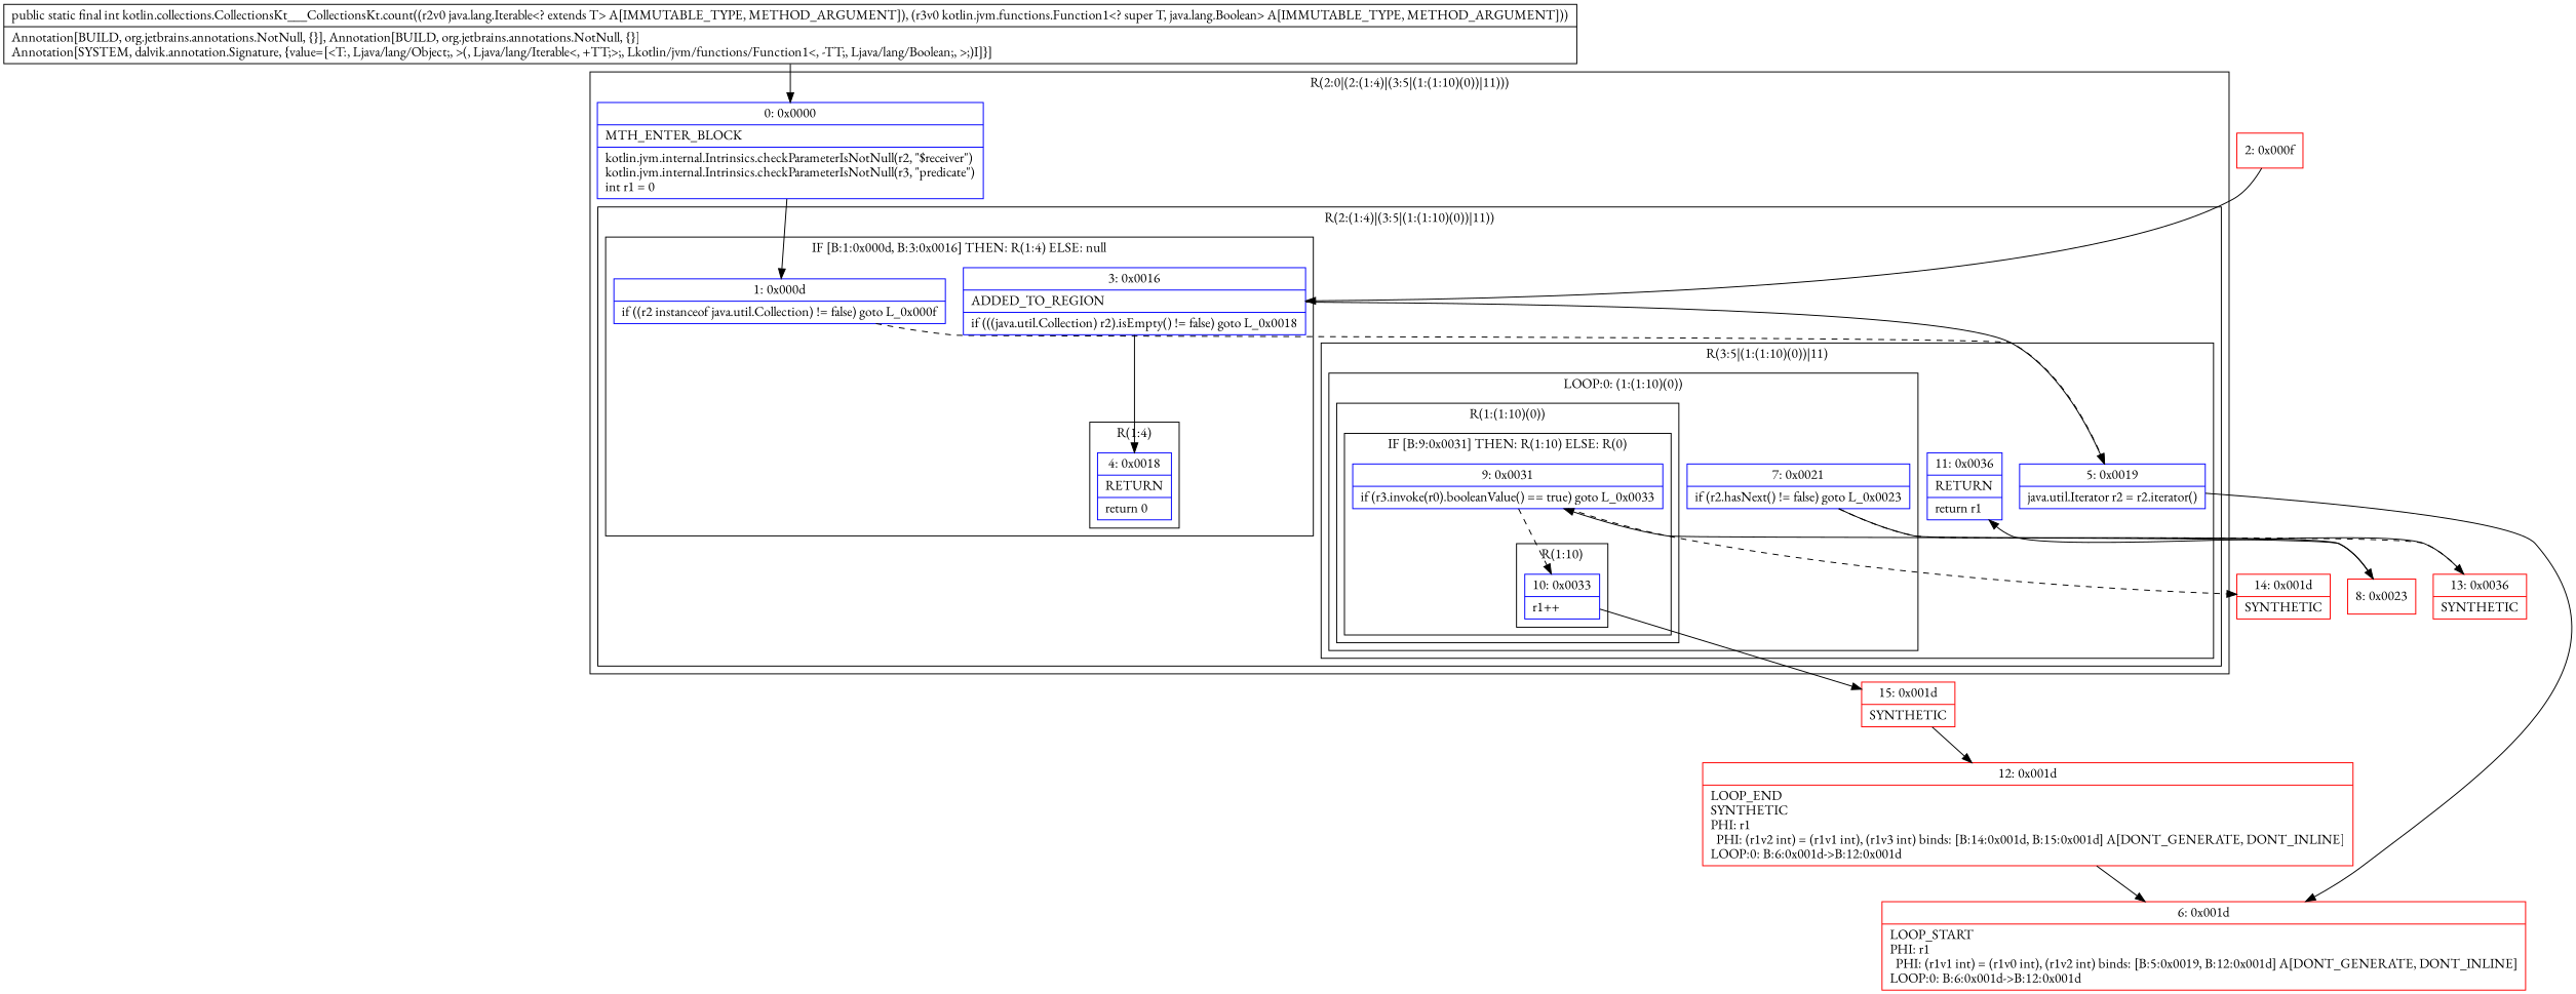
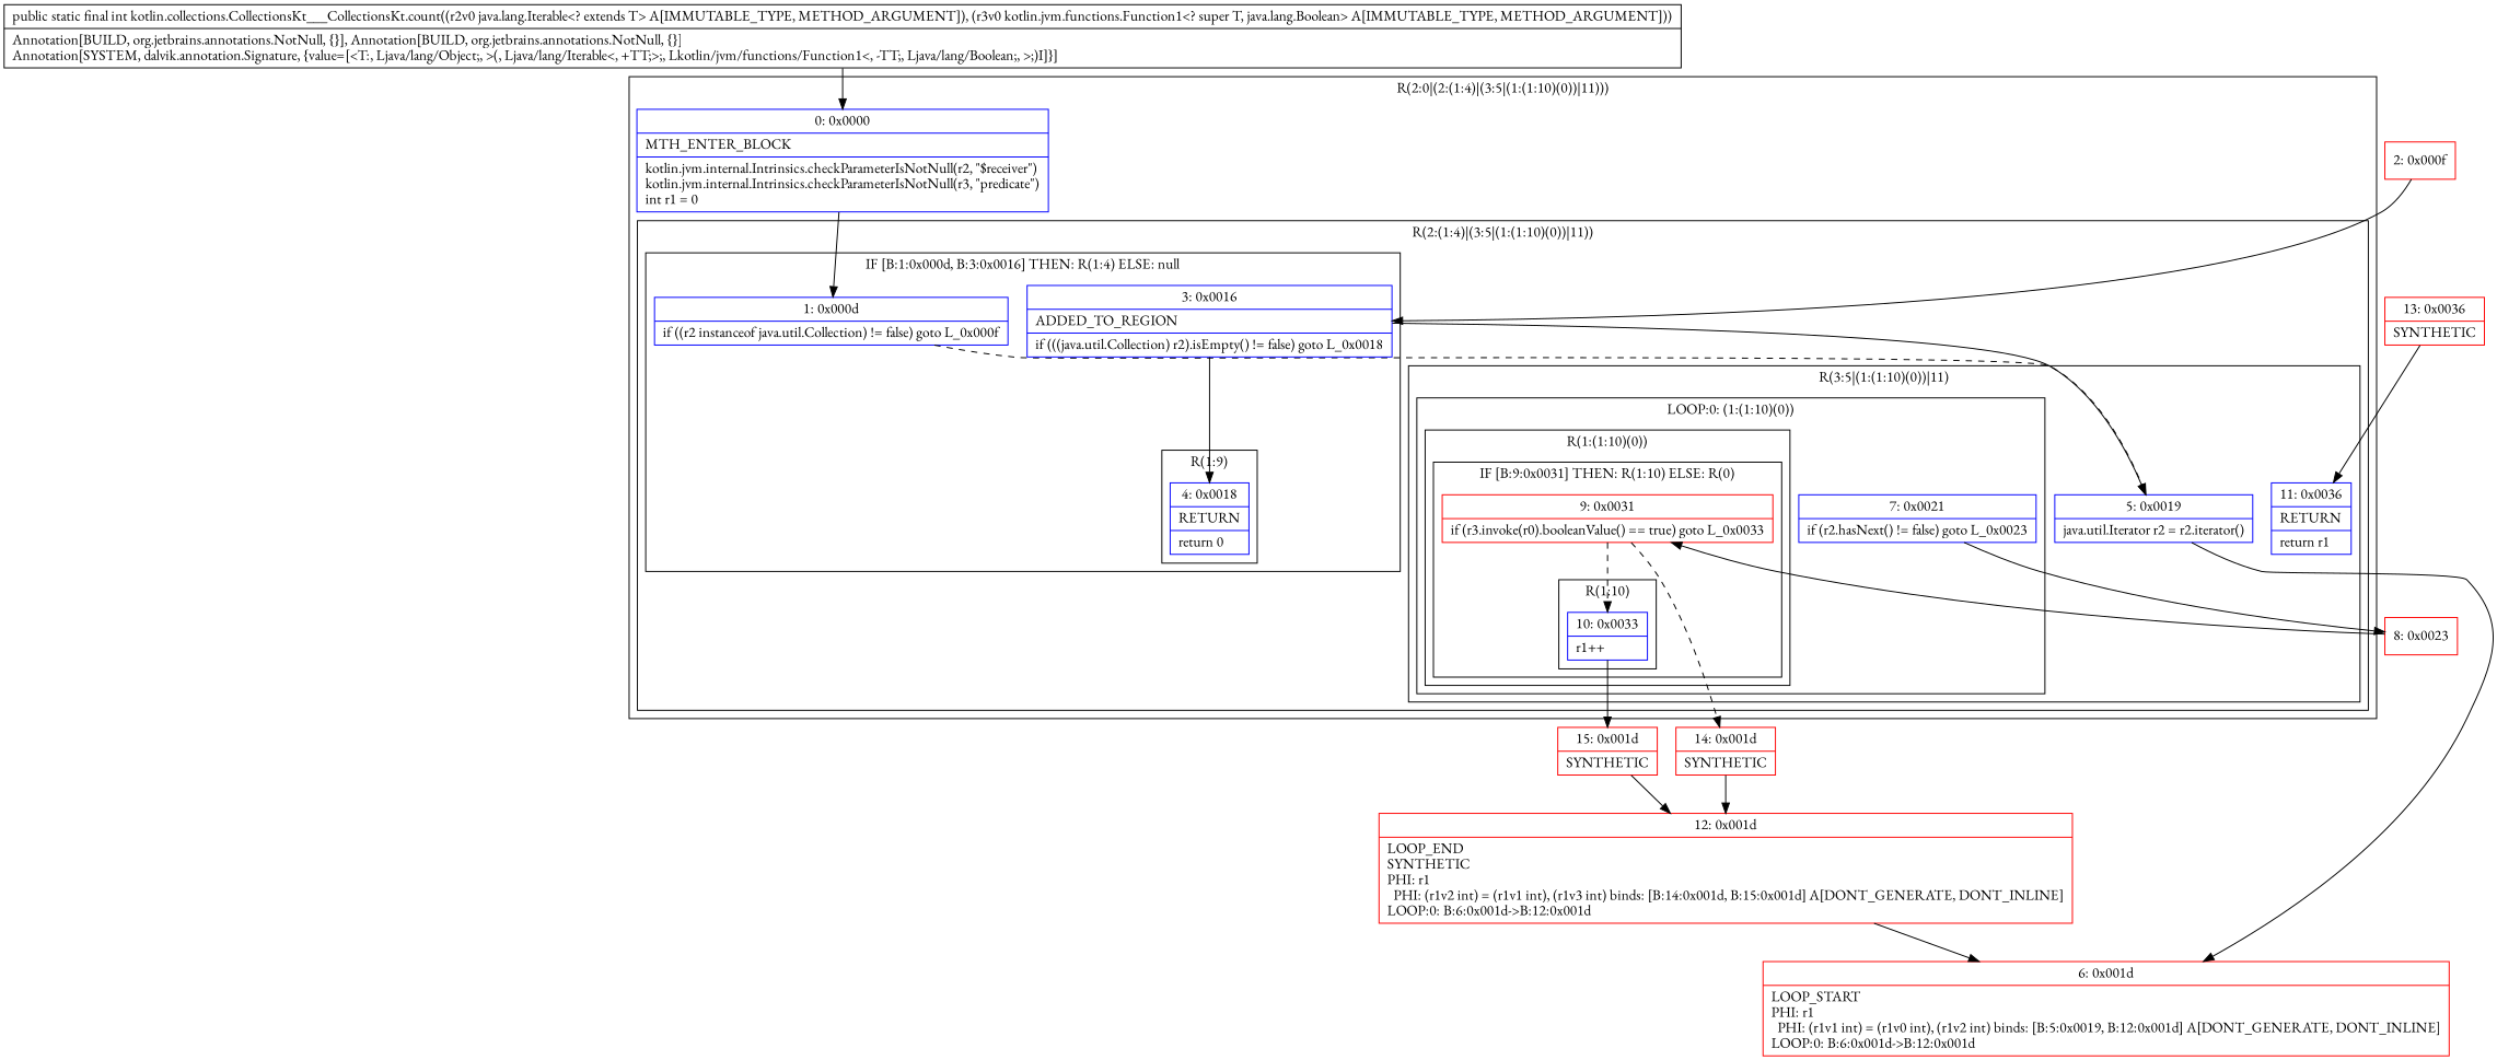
  digraph {
    fontname="EB Garamond"
    node [color=blue fontname="EB Garamond" shape=record]
    edge [fontname="EB Garamond"]
    n1 [label="{4\:\ 0x0018|RETURN\l|return 0\l}"]
    n2 [label="{1\:\ 0x000d|if ((r2 instanceof java.util.Collection) != false) goto L_0x000f\l}"]
    n3 [label="{3\:\ 0x0016|ADDED_TO_REGION\l|if (((java.util.Collection) r2).isEmpty() != false) goto L_0x0018\l}"]
    n4 [label="{10\:\ 0x0033|r1++\l}"]
-   n5 [label="{9\:\ 0x0031|if (r3.invoke(r0).booleanValue() == true) goto L_0x0033\l}"]
+   n5 [color=red label="{9\:\ 0x0031|if (r3.invoke(r0).booleanValue() == true) goto L_0x0033\l}"]
    n6 [label="{7\:\ 0x0021|if (r2.hasNext() != false) goto L_0x0023\l}"]
    n7 [label="{5\:\ 0x0019|java.util.Iterator r2 = r2.iterator()\l}"]
    n8 [label="{11\:\ 0x0036|RETURN\l|return r1\l}"]
    n9 [label="{0\:\ 0x0000|MTH_ENTER_BLOCK\l|kotlin.jvm.internal.Intrinsics.checkParameterIsNotNull(r2, \"$receiver\")\lkotlin.jvm.internal.Intrinsics.checkParameterIsNotNull(r3, \"predicate\")\lint r1 = 0\l}"]
    n10 [color=red label="{15\:\ 0x001d|SYNTHETIC\l}"]
    n11 [color=red label="{14\:\ 0x001d|SYNTHETIC\l}"]
    n12 [color=red label="{8\:\ 0x0023}"]
    n13 [color=red label="{13\:\ 0x0036|SYNTHETIC\l}"]
    n14 [color=red label="{6\:\ 0x001d|LOOP_START\lPHI: r1 \l  PHI: (r1v1 int) = (r1v0 int), (r1v2 int) binds: [B:5:0x0019, B:12:0x001d] A[DONT_GENERATE, DONT_INLINE]\lLOOP:0: B:6:0x001d\-\>B:12:0x001d\l}"]
    n15 [color=red label="{2\:\ 0x000f}"]
    n16 [color=red label="{12\:\ 0x001d|LOOP_END\lSYNTHETIC\lPHI: r1 \l  PHI: (r1v2 int) = (r1v1 int), (r1v3 int) binds: [B:14:0x001d, B:15:0x001d] A[DONT_GENERATE, DONT_INLINE]\lLOOP:0: B:6:0x001d\-\>B:12:0x001d\l}"]
    n17 [label="{public static final int kotlin.collections.CollectionsKt___CollectionsKt.count((r2v0 java.lang.Iterable\<? extends T\> A[IMMUTABLE_TYPE, METHOD_ARGUMENT]), (r3v0 kotlin.jvm.functions.Function1\<? super T, java.lang.Boolean\> A[IMMUTABLE_TYPE, METHOD_ARGUMENT]))  | Annotation[BUILD, org.jetbrains.annotations.NotNull, \{\}], Annotation[BUILD, org.jetbrains.annotations.NotNull, \{\}]\lAnnotation[SYSTEM, dalvik.annotation.Signature, \{value=[\<T:, Ljava\/lang\/Object;, \>(, Ljava\/lang\/Iterable\<, +TT;\>;, Lkotlin\/jvm\/functions\/Function1\<, \-TT;, Ljava\/lang\/Boolean;, \>;)I]\}]\l}" color=""]
    subgraph cluster_1 {
      label="R(2:0|(2:(1:4)|(3:5|(1:(1:10)(0))|11)))"
      n9
      subgraph cluster_2 {
        label="R(2:(1:4)|(3:5|(1:(1:10)(0))|11))"
        subgraph cluster_3 {
          label="IF [B:1:0x000d, B:3:0x0016] THEN: R(1:4) ELSE: null"
          n2
          n3
          subgraph cluster_4 {
-           label="R(1:4)"
+           label="R(1:9)"
            n1
          }
        }
        subgraph cluster_5 {
          label="R(3:5|(1:(1:10)(0))|11)"
          n7
          n8
          subgraph cluster_6 {
            label="LOOP:0: (1:(1:10)(0))"
            n6
            subgraph cluster_7 {
              label="R(1:(1:10)(0))"
              subgraph cluster_8 {
                label="IF [B:9:0x0031] THEN: R(1:10) ELSE: R(0)"
                n5
                subgraph cluster_9 {
                  label="R(1:10)"
                  n4
                }
                subgraph cluster_10 {
                  label="R(0)"
                }
              }
            }
          }
        }
      }
    }
    n2 -> n7 [style=dashed]
    n3 -> n1
    n3 -> n7 [style=solid]
    n4 -> n10
    n5 -> n4 [style=dashed]
    n5 -> n11 [style=dashed]
    n6 -> n12
-   n6 -> n13 [style=dashed]
    n7 -> n14
    n9 -> n2
    n10 -> n16
+   n11 -> n16
    n12 -> n5
    n13 -> n8
    n15 -> n3
    n16 -> n14
    n17 -> n9
  }
